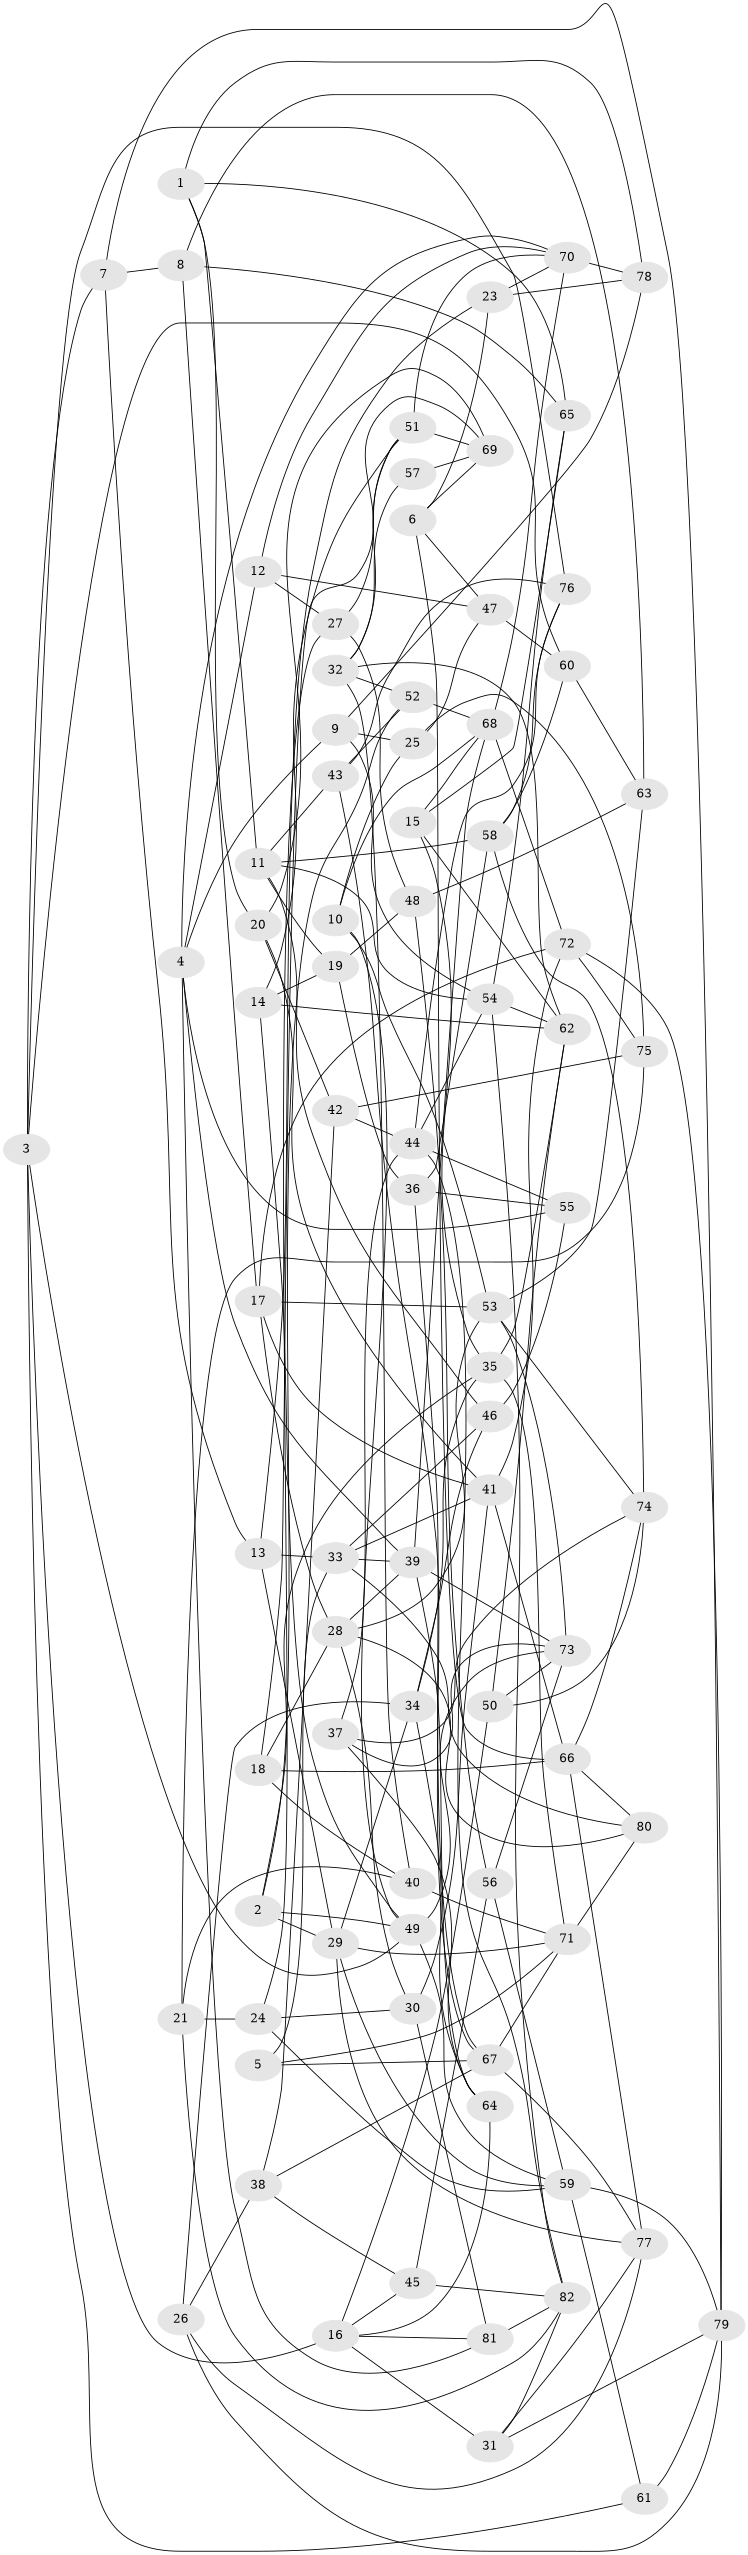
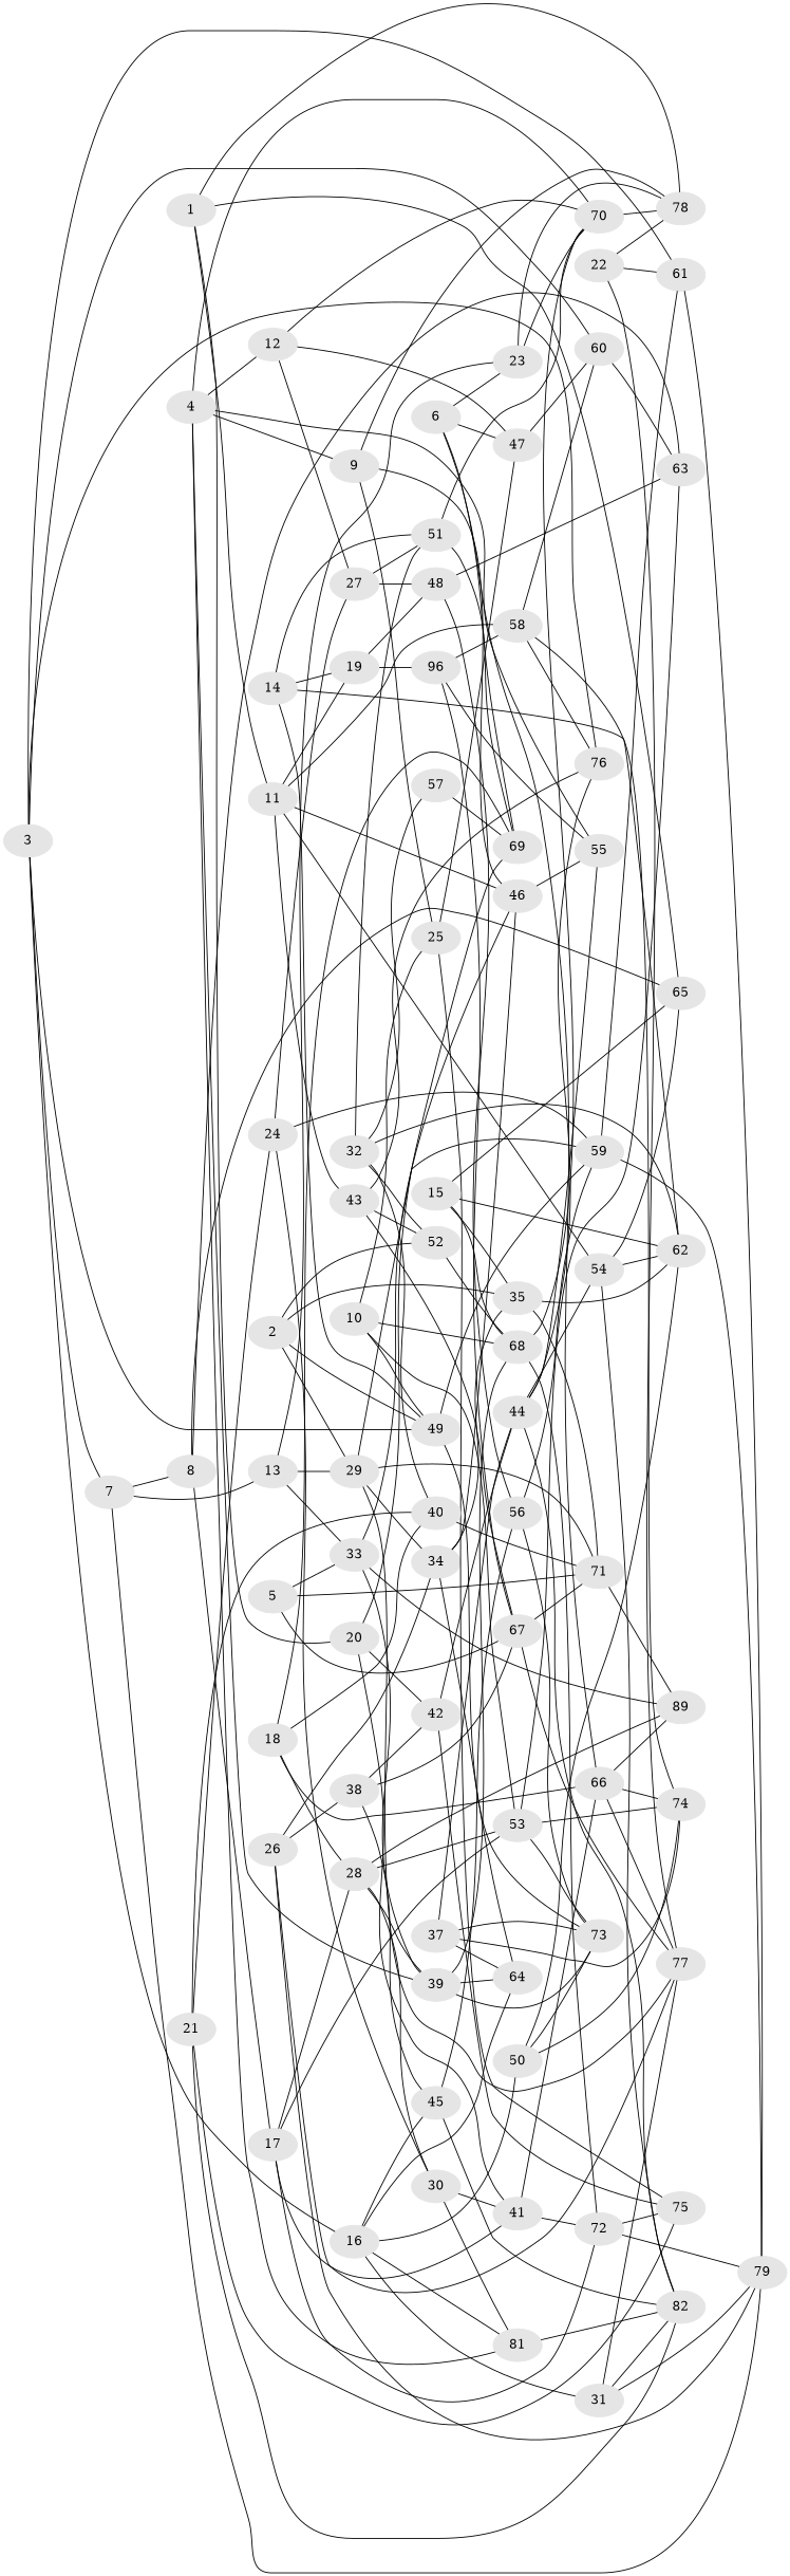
  graph {
    rankdir=LR
    node [color=gray90 style=filled]
    edge [weight=1.0]
    1
    11
    20
    65
    78
    54
    19
    43
    46
    58
    69
    41
    42
    2
    29
    35
    49
    52
    71
    77
    59
    34
    62
    73
    68
    3
    7
    16
    60
    61
    76
    8
    13
    79
    81
    31
    45
    50
    64
    63
    4
    9
    12
    39
    55
    70
    25
    47
    27
    82
    5
    33
    67
-   80
+   80 [label=89]
    51
    6
    23
    66
    74
    17
    53
    28
    72
    75
    10
-   36
+   36 [label=96]
    48
    14
    15
    56
    30
    18
    40
    44
    21
    24
+   22
    26
    38
    32
    57
    37
    1 -- 11
    1 -- 20
    1 -- 65
    1 -- 78
    11 -- 54
    11 -- 19
    11 -- 43
    11 -- 46
    11 -- 58
    20 -- 69
    20 -- 41
    20 -- 42
    54 -- 65
    54 -- 62
    54 -- 82
    19 -- 36
    19 -- 48
    43 -- 52
    43 -- 76
    43 -- 67
    46 -- 55
    58 -- 60
    58 -- 76
    58 -- 74 [weight=2.0]
    41 -- 66
    41 -- 72
    42 -- 75
    42 -- 44
    2 -- 29
    2 -- 35
    2 -- 49
    2 -- 52
    29 -- 71
    29 -- 77
    29 -- 59
    29 -- 34
    35 -- 71
    35 -- 62
    49 -- 59
    49 -- 73
    52 -- 68
    71 -- 80
    59 -- 61
    59 -- 79
    34 -- 46
    34 -- 35 [weight=2.0]
    34 -- 64
    68 -- 70
    68 -- 72
    3 -- 49
    3 -- 7
    3 -- 16
    3 -- 60
    3 -- 61
    3 -- 76
    7 -- 8
    7 -- 13
    7 -- 79
    16 -- 81
    16 -- 31
    16 -- 45
    16 -- 50
    16 -- 64
    60 -- 63
    61 -- 79
    8 -- 65
    8 -- 63
    8 -- 17
    13 -- 29
    13 -- 33
    13 -- 23
    81 -- 82
    31 -- 77
    31 -- 79
    31 -- 82
    45 -- 82
    45 -- 56
    50 -- 62
    50 -- 73
    50 -- 74
    4 -- 81
    4 -- 9
    4 -- 12
    4 -- 39
    4 -- 55
    4 -- 70
    9 -- 78
-   9 -- 54
+   9 -- 46
    9 -- 25
    12 -- 70
    12 -- 47
    12 -- 27
    39 -- 73
    39 -- 68
    39 -- 64
    70 -- 78
    25 -- 47
    25 -- 75
    47 -- 60
    27 -- 51
    27 -- 48
    5 -- 71
    5 -- 33
    5 -- 67
    33 -- 46
-   33 -- 41
    33 -- 39
    33 -- 80
    67 -- 71
    67 -- 77
    51 -- 69
    51 -- 70
    6 -- 69
    6 -- 47
    6 -- 23
    6 -- 66
    23 -- 78
    23 -- 70
    66 -- 77
    66 -- 80
    66 -- 74
    17 -- 41
    17 -- 53
    17 -- 28
    17 -- 72 [weight=2.0]
    53 -- 73
    53 -- 63
    53 -- 74
    28 -- 39
    28 -- 80
    28 -- 53
    28 -- 30
    72 -- 79
    72 -- 75
    10 -- 49
    10 -- 68
    10 -- 25
    10 -- 53
    36 -- 58
    36 -- 55
    36 -- 67
    48 -- 63
    48 -- 56
    14 -- 19
    14 -- 49
    14 -- 62
    14 -- 51
    15 -- 65
    15 -- 35
    15 -- 62
    15 -- 68
    56 -- 59
    56 -- 73
    30 -- 41
    30 -- 81
    18 -- 69
    18 -- 66
    18 -- 28
    18 -- 40
    40 -- 71
    44 -- 54
    44 -- 76
    44 -- 55
    44 -- 82
    21 -- 82
    21 -- 75
    21 -- 40
    21 -- 24
    24 -- 59
    24 -- 27
    24 -- 30
+   22 -- 78 [weight=2.0]
+   22 -- 77
+   22 -- 61
    26 -- 77
    26 -- 34
    26 -- 79
    26 -- 38
    38 -- 42
    38 -- 45
    38 -- 67
    32 -- 52
    32 -- 62
    32 -- 51
    32 -- 40
    32 -- 57 [weight=2.0]
    57 -- 69 [weight=2.0]
    37 -- 73
    37 -- 64
    37 -- 74
    37 -- 44
  }
